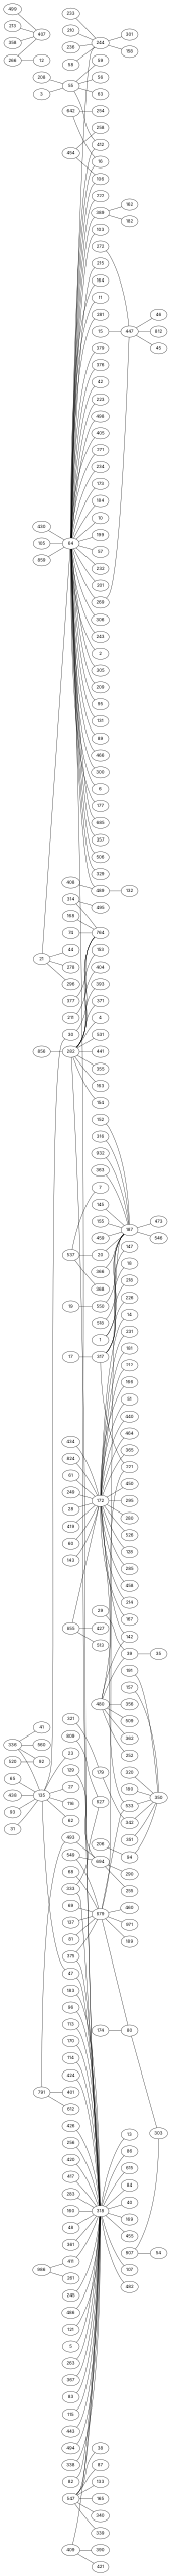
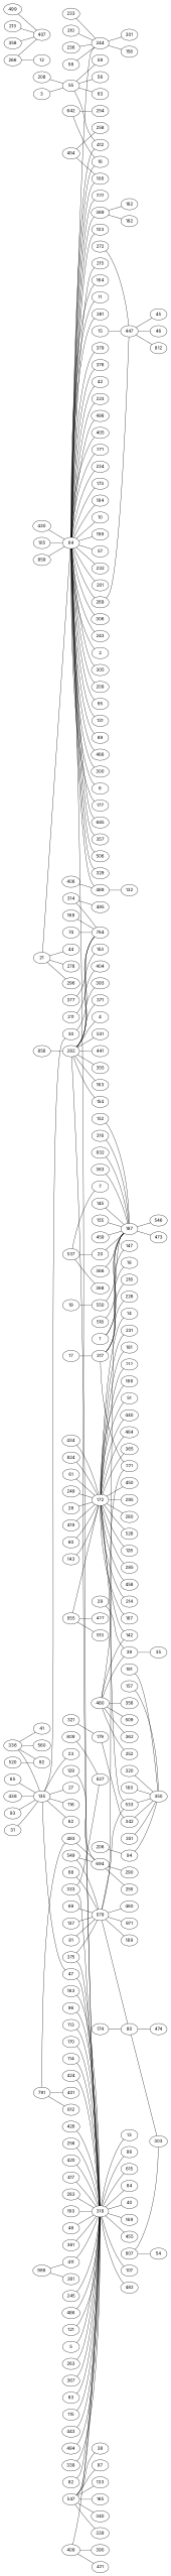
  graph {
    fontname=Inter
    rankdir=LR
    node [fontname=Inter level=2]
    edge [fontname=Inter]
    n1 [label=115 level=1]
    n2 [label=318 level=1]
    n3 [label=455]
    n4 [label=107 level=1]
    n5 [label=482]
    n6 [label=13 level=1]
    n7 [label=86 level=1]
    n8 [label=615]
    n9 [label=84 level=1]
    n10 [label=40]
    n11 [label=169 level=1]
    n12 [label=443]
    n13 [label=320]
    n14 [label=350 level=1]
    n15 [label=494 level=1]
    n16 [label=105 level=1]
    n17 [label=64 level=1]
    n18 [label=2 level=1]
    n19 [label=305]
    n20 [label=389]
    n21 [label=209 level=1]
    n22 [label=269 level=1]
    n23 [label=95]
    n24 [label=131]
    n25 [label=89]
    n26 [label=466]
    n27 [label=300]
    n28 [label=6 level=1]
    n29 [label=177]
    n30 [label=685]
    n31 [label=357]
    n32 [label=506]
    n33 [label=329 level=1]
    n34 [label=412 level=1]
    n35 [label=222]
    n36 [label=103]
    n37 [label=215 level=1]
    n38 [label=164]
    n39 [label=11]
    n40 [label=489 level=1]
    n41 [label=281]
    n42 [label=379]
    n43 [label=376]
    n44 [label=42]
    n45 [label=244 level=1]
    n46 [label=223]
    n47 [label=498 level=1]
    n48 [label=405 level=1]
    n49 [label=16 level=1]
    n50 [label=106 level=1]
    n51 [label=271]
    n52 [label=234]
    n53 [label=173 level=1]
    n54 [label=184]
    n55 [label=10]
    n56 [label=199]
    n57 [label=57]
    n58 [label=232 level=1]
    n59 [label=201]
    n60 [label=306]
    n61 [label=243]
    n62 [label=338]
    n63 [label=336 level=1]
    n64 [label=135 level=1]
    n65 [label=560]
    n66 [label=41 level=1]
    n67 [label=92]
    n68 [label=30 level=1]
    n69 [label=47 level=1]
    n70 [label=27]
    n71 [label=116 level=1]
    n72 [label=62 level=1]
    n73 [label=23 level=1]
    n74 [label=859]
    n75 [label=129 level=1]
    n76 [label=694 level=1]
    n77 [label=290 level=1]
    n78 [label=255]
    n79 [label=856]
    n80 [label=282 level=1]
    n81 [label=441]
    n82 [label=355]
    n83 [label=163]
    n84 [label=154]
    n85 [label=153]
    n86 [label=404 level=1]
    n87 [label=393 level=1]
    n88 [label=371 level=1]
    n89 [label=4 level=1]
    n90 [label=531]
    n91 [label=3]
    n92 [label=55 level=1]
    n93 [label=63 level=1]
    n94 [label=59]
    n95 [label=56]
    n96 [label=21 level=1]
    n97 [label=278]
    n98 [label=296]
    n99 [label=44 level=1]
    n100 [label=430]
    n101 [label=182]
    n102 [label=162]
    n103 [label=447]
    n104 [label=132]
    n105 [label=301 level=1]
    n106 [label=158]
    n107 [label=96 level=1]
    n108 [label=113 level=1]
    n109 [label=272]
    n110 [label=46]
    n111 [label=812]
    n112 [label=45]
    n113 [label=208]
    n114 [label=809]
    n115 [label=627]
    n116 [label=65 level=1]
    n117 [label=408]
    n118 [label=155]
    n119 [label=187 level=1]
    n120 [label=546 level=1]
    n121 [label=473 level=1]
    n122 [label=333 level=1]
    n123 [label=74 level=1]
    n124 [label=764 level=1]
    n125 [label=438 level=1]
    n126 [label=807]
    n127 [label=54]
    n128 [label=303 level=1]
    n129 [label=434 level=1]
    n130 [label=172 level=1]
    n131 [label=142 level=1]
    n132 [label=212 level=1]
    n133 [label=166 level=1]
    n134 [label=51]
    n135 [label=533 level=1]
    n136 [label=440]
    n137 [label=464]
    n138 [label=365 level=1]
    n139 [label=450]
    n140 [label=295 level=1]
    n141 [label=128 level=1]
    n142 [label=280 level=1]
    n143 [label=526]
    n144 [label=285 level=1]
    n145 [label=458]
    n146 [label=214]
    n147 [label=167]
    n148 [label=14 level=1]
    n149 [label=231]
    n150 [label=181]
    n151 [label=314 level=1]
    n152 [label=495 level=1]
    n153 [label=642 level=1]
    n154 [label=254 level=1]
    n155 [label=459]
    n156 [label=454]
    n157 [label=258]
    n158 [label=1]
    n159 [label=147]
    n160 [label=180 level=1]
    n161 [label=480 level=1]
    n162 [label=39]
    n163 [label=356]
    n164 [label=509]
    n165 [label=362]
    n166 [label=221 level=1]
    n167 [label=252 level=1]
    n168 [label=35]
    n169 [label=170 level=1]
    n170 [label=549 level=1]
    n171 [label=679 level=1]
    n172 [label=80 level=1]
    n173 [label=971 level=1]
    n174 [label=189]
    n175 [label=460]
    n176 [label=114 level=1]
    n177 [label=375 level=1]
    n178 [label=366 level=1]
    n179 [label=499]
    n180 [label=407]
    n181 [label=791]
    n182 [label=493 level=1]
    n183 [label=612]
    n184 [label=401]
    n185 [label=93 level=1]
    n186 [label=377 level=1]
    n187 [label=426]
    n188 [label=69]
    n189 [label=256 level=1]
    n190 [label=986]
    n191 [label=411 level=1]
    n192 [label=261]
    n193 [label=351]
    n194 [label=31]
    n195 [label=824 level=1]
    n196 [label=61]
    n197 [label=206]
    n198 [label=94]
    n199 [label=518]
    n200 [label=249 level=1]
    n201 [label=174]
+   n202 [label=474 level=1]
    n203 [label=28 level=1]
    n204 [label=48]
    n205 [label=655]
    n206 [label=427]
    n207 [label=513]
    n208 [label=29]
    n209 [label=419 level=1]
    n210 [label=361]
    n211 [label=19]
    n212 [label=550]
    n213 [label=152]
    n214 [label=15]
    n215 [label=60]
    n216 [label=68]
    n217 [label=143]
    n218 [label=210 level=1]
    n219 [label=245]
    n220 [label=316]
    n221 [label=537]
    n222 [label=7]
    n223 [label=368]
    n224 [label=20]
    n225 [label=486]
    n226 [label=121 level=1]
    n227 [label=137 level=1]
    n228 [label=547 level=1]
    n229 [label=133 level=1]
    n230 [label=165 level=1]
    n231 [label=340 level=1]
    n232 [label=339]
    n233 [label=38]
    n234 [label=87 level=1]
    n235 [label=17 level=1]
    n236 [label=317 level=1]
    n237 [label=18]
    n238 [label=218]
    n239 [label=226]
    n240 [label=236]
    n241 [label=81 level=1]
    n242 [label=58 level=1]
    n243 [label=5 level=1]
    n244 [label=266]
    n245 [label=12]
    n246 [label=263]
    n247 [label=367 level=1]
    n248 [label=83 level=1]
    n249 [label=82 level=1]
    n250 [label=183 level=1]
    n251 [label=213]
    n252 [label=233]
    n253 [label=211 level=1]
    n254 [label=424 level=1]
    n255 [label=168]
    n256 [label=321]
    n257 [label=179]
    n258 [label=342]
    n259 [label=191]
    n260 [label=932 level=1]
    n261 [label=420 level=1]
    n262 [label=157]
    n263 [label=520]
    n264 [label=363]
    n265 [label=409 level=1]
    n266 [label=390]
    n267 [label=421]
    n268 [label=417]
    n269 [label=358]
    n270 [label=283 level=1]
    n271 [label=160 level=1]
    n272 [label=145]
    n1 -- n2
    n2 -- n3
    n2 -- n4
    n2 -- n5
    n2 -- n6
    n2 -- n7
    n2 -- n8
    n2 -- n9
    n2 -- n10
    n2 -- n11
    n12 -- n2
    n13 -- n14
    n15 -- n2
    n16 -- n17
    n17 -- n2
    n17 -- n18
    n17 -- n19
    n17 -- n20
    n17 -- n21
    n17 -- n22
    n17 -- n23
    n17 -- n24
    n17 -- n25
    n17 -- n26
    n17 -- n27
    n17 -- n28
    n17 -- n29
    n17 -- n30
    n17 -- n31
    n17 -- n32
    n17 -- n33
    n17 -- n34
    n17 -- n35
    n17 -- n36
    n17 -- n37
    n17 -- n38
    n17 -- n39
    n17 -- n40
    n17 -- n41
    n17 -- n42
    n17 -- n43
    n17 -- n44
    n17 -- n45
    n17 -- n46
    n17 -- n47
    n17 -- n48
    n17 -- n49
    n17 -- n50
    n17 -- n51
    n17 -- n52
    n17 -- n53
    n17 -- n54
    n17 -- n55
    n17 -- n56
    n17 -- n57
    n17 -- n58
    n17 -- n59
    n17 -- n60
    n17 -- n61
    n20 -- n101
    n20 -- n102
    n22 -- n103
    n40 -- n104
    n45 -- n105
    n45 -- n106
    n62 -- n2
    n63 -- n64
    n63 -- n65
    n63 -- n66
    n63 -- n67
    n64 -- n68
    n64 -- n69
    n64 -- n70
    n64 -- n71
    n64 -- n72
    n64 -- n73
    n68 -- n124
    n69 -- n2
    n74 -- n17
    n75 -- n76
    n76 -- n77
    n76 -- n78
    n79 -- n80
    n80 -- n2
    n80 -- n81
    n80 -- n82
    n80 -- n83
    n80 -- n84
    n80 -- n85
    n80 -- n86
    n80 -- n87
    n80 -- n88
    n80 -- n89
    n80 -- n90
    n91 -- n92
    n92 -- n34
    n92 -- n93
    n92 -- n94
    n92 -- n95
    n96 -- n17
    n96 -- n97
    n96 -- n98
    n96 -- n99
    n100 -- n17
    n103 -- n110
    n103 -- n111
    n103 -- n112
    n107 -- n2
    n108 -- n2
    n109 -- n103
    n113 -- n92
    n114 -- n115
    n116 -- n64
    n117 -- n40
    n118 -- n119
    n119 -- n120
    n119 -- n121
    n122 -- n2
    n122 -- n115
    n123 -- n124
    n125 -- n64
    n126 -- n127
    n126 -- n128
    n129 -- n130
    n130 -- n131
    n130 -- n132
    n130 -- n133
    n130 -- n134
    n130 -- n135
    n130 -- n136
    n130 -- n137
    n130 -- n138
    n130 -- n139
    n130 -- n140
    n130 -- n141
    n130 -- n142
    n130 -- n143
    n130 -- n144
    n130 -- n145
    n130 -- n146
    n130 -- n147
    n130 -- n148
    n130 -- n149
    n130 -- n150
    n135 -- n14
    n151 -- n124
    n151 -- n152
    n153 -- n49
    n153 -- n154
    n155 -- n119
    n156 -- n50
    n156 -- n157
    n158 -- n119
    n158 -- n159
    n160 -- n14
    n161 -- n131
    n161 -- n162
    n161 -- n163
    n161 -- n164
    n161 -- n165
    n161 -- n166
    n161 -- n167
    n162 -- n168
    n169 -- n2
    n170 -- n76
    n170 -- n171
    n171 -- n119
    n171 -- n135
    n171 -- n172
    n171 -- n173
    n171 -- n174
    n171 -- n175
    n172 -- n128
+   n172 -- n202
    n176 -- n2
    n177 -- n2
    n177 -- n171
    n178 -- n119
    n179 -- n180
    n181 -- n182
    n181 -- n183
    n181 -- n184
    n182 -- n76
    n185 -- n64
    n186 -- n124
    n187 -- n2
    n188 -- n171
    n189 -- n2
    n190 -- n191
    n190 -- n192
    n191 -- n2
    n193 -- n14
    n194 -- n64
    n195 -- n130
    n196 -- n130
    n197 -- n198
    n198 -- n14
    n199 -- n119
    n200 -- n130
    n201 -- n172
    n203 -- n130
    n204 -- n2
    n205 -- n130
    n205 -- n206
    n205 -- n207
    n208 -- n162
    n209 -- n130
    n210 -- n2
    n211 -- n212
    n212 -- n119
    n213 -- n119
    n214 -- n103
    n215 -- n130
    n216 -- n171
    n217 -- n130
    n218 -- n45
    n219 -- n2
    n220 -- n119
    n221 -- n222
    n221 -- n223
    n221 -- n224
    n224 -- n119
    n225 -- n2
    n226 -- n2
    n227 -- n171
    n228 -- n2
    n228 -- n229
    n228 -- n230
    n228 -- n231
    n228 -- n232
    n228 -- n233
    n228 -- n234
    n235 -- n236
    n236 -- n166
    n236 -- n237
    n236 -- n238
    n236 -- n239
    n240 -- n45
    n241 -- n171
    n242 -- n45
    n243 -- n2
    n244 -- n180
    n244 -- n245
    n246 -- n2
    n247 -- n2
    n248 -- n2
    n249 -- n2
    n250 -- n2
    n251 -- n180
    n252 -- n45
    n253 -- n124
    n254 -- n2
    n255 -- n124
    n256 -- n257
    n257 -- n258
    n258 -- n14
    n259 -- n14
    n260 -- n119
    n261 -- n2
    n262 -- n14
    n263 -- n67
    n264 -- n119
    n265 -- n2
    n265 -- n266
    n265 -- n267
    n268 -- n2
    n269 -- n180
    n270 -- n2
    n271 -- n2
    n272 -- n119
  }
